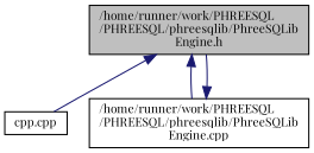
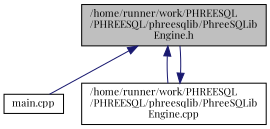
  digraph {
    fontname="Playfair Display"
    node [color=black fillcolor=white fontname="Playfair Display" fontsize=10 shape=record style=filled]
    edge [color=midnightblue dir=back fontname="Playfair Display" fontsize=10 labelfontname=Helvetica labelfontsize=10 style=solid]
    n1 [fillcolor=grey75 fontcolor=black height=0.2 label="/home/runner/work/PHREESQL\l/PHREESQL/phreesqlib/PhreeSQLib\lEngine.h" width=0.4]
-   n2 [height=0.2 label="cpp.cpp" width=0.4]
+   n2 [height=0.2 label="main.cpp" width=0.4]
    n3 [height=0.2 label="/home/runner/work/PHREESQL\l/PHREESQL/phreesqlib/PhreeSQLib\lEngine.cpp" width=0.4]
    n1 -> n2
    n1 -> n3
    n3 -> n1
  }
